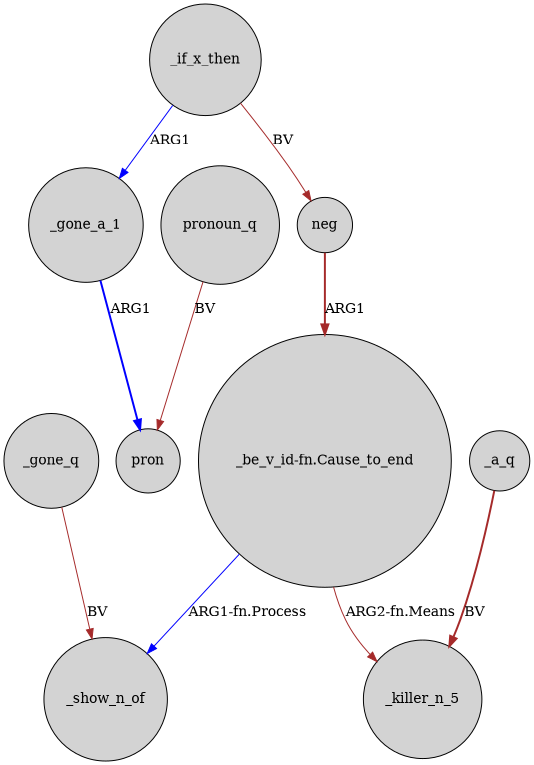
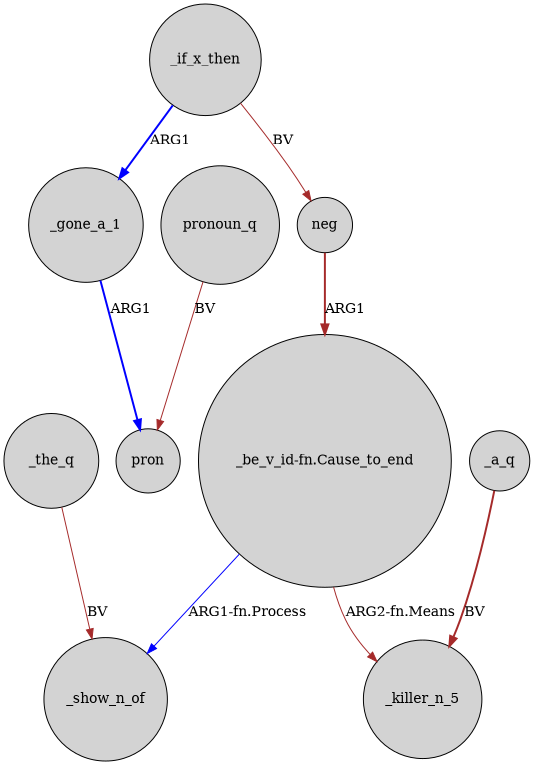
  digraph {
    node [shape=circle style=filled]
    edge [color=brown style=solid]
    _if_x_then
    neg
    _gone_a_1
    "_be_v_id-fn.Cause_to_end"
    pron
    _show_n_of
    n7 [label=_killer_n_5]
-   _the_q [label=_gone_q]
+   _the_q
    _a_q
    pronoun_q
    _if_x_then -> neg [label=BV]
-   _if_x_then -> _gone_a_1 [color=blue label=ARG1]
+   _if_x_then -> _gone_a_1 [color=blue label=ARG1 style=bold]
    neg -> "_be_v_id-fn.Cause_to_end" [label=ARG1 style=bold]
    _gone_a_1 -> pron [color=blue label=ARG1 style=bold]
    "_be_v_id-fn.Cause_to_end" -> _show_n_of [color=blue label="ARG1-fn.Process"]
    "_be_v_id-fn.Cause_to_end" -> n7 [label="ARG2-fn.Means"]
    _the_q -> _show_n_of [label=BV]
    _a_q -> n7 [label=BV style=bold]
    pronoun_q -> pron [label=BV]
  }
